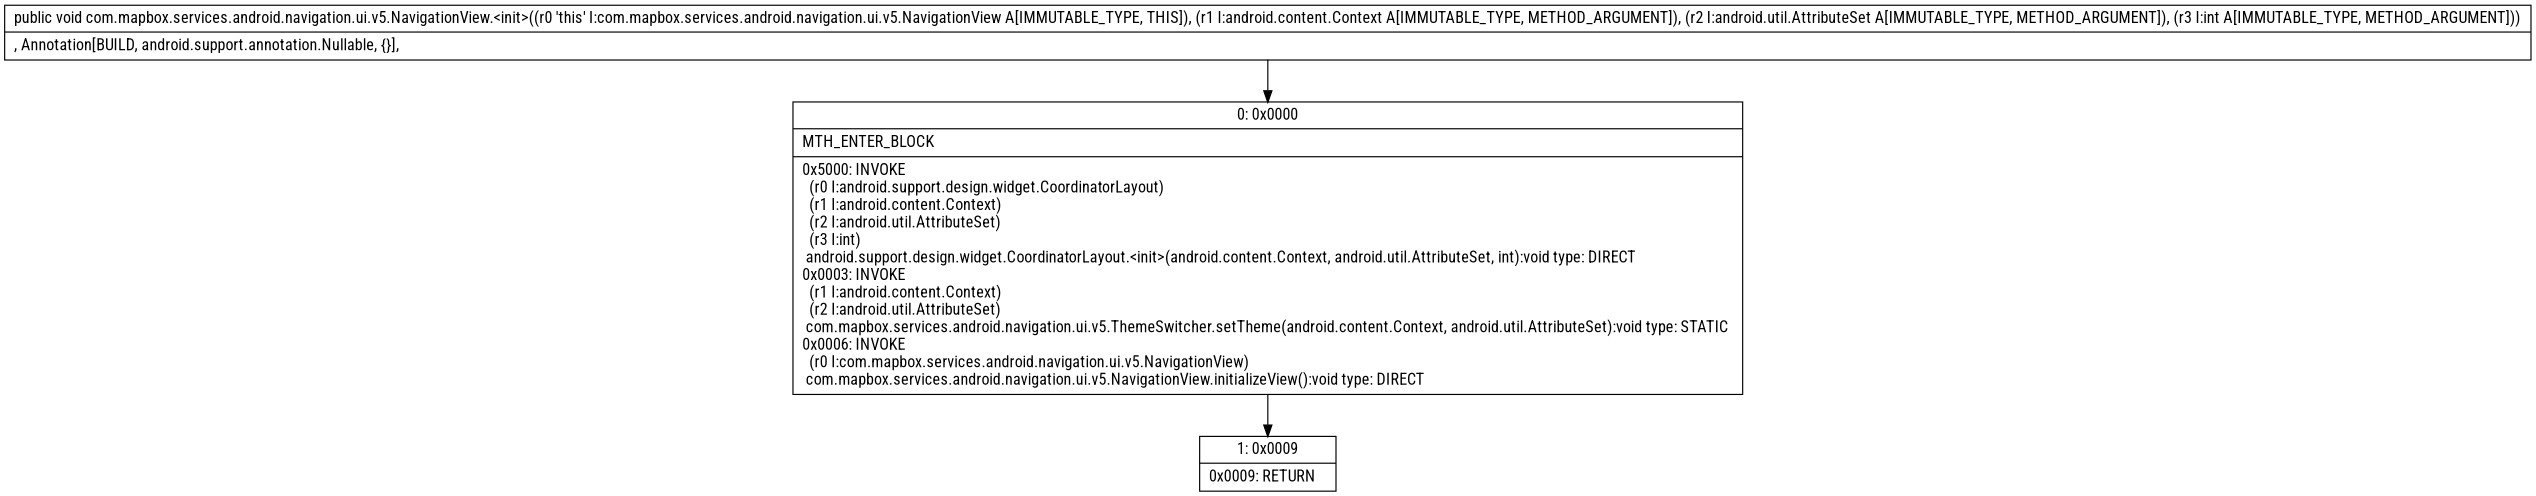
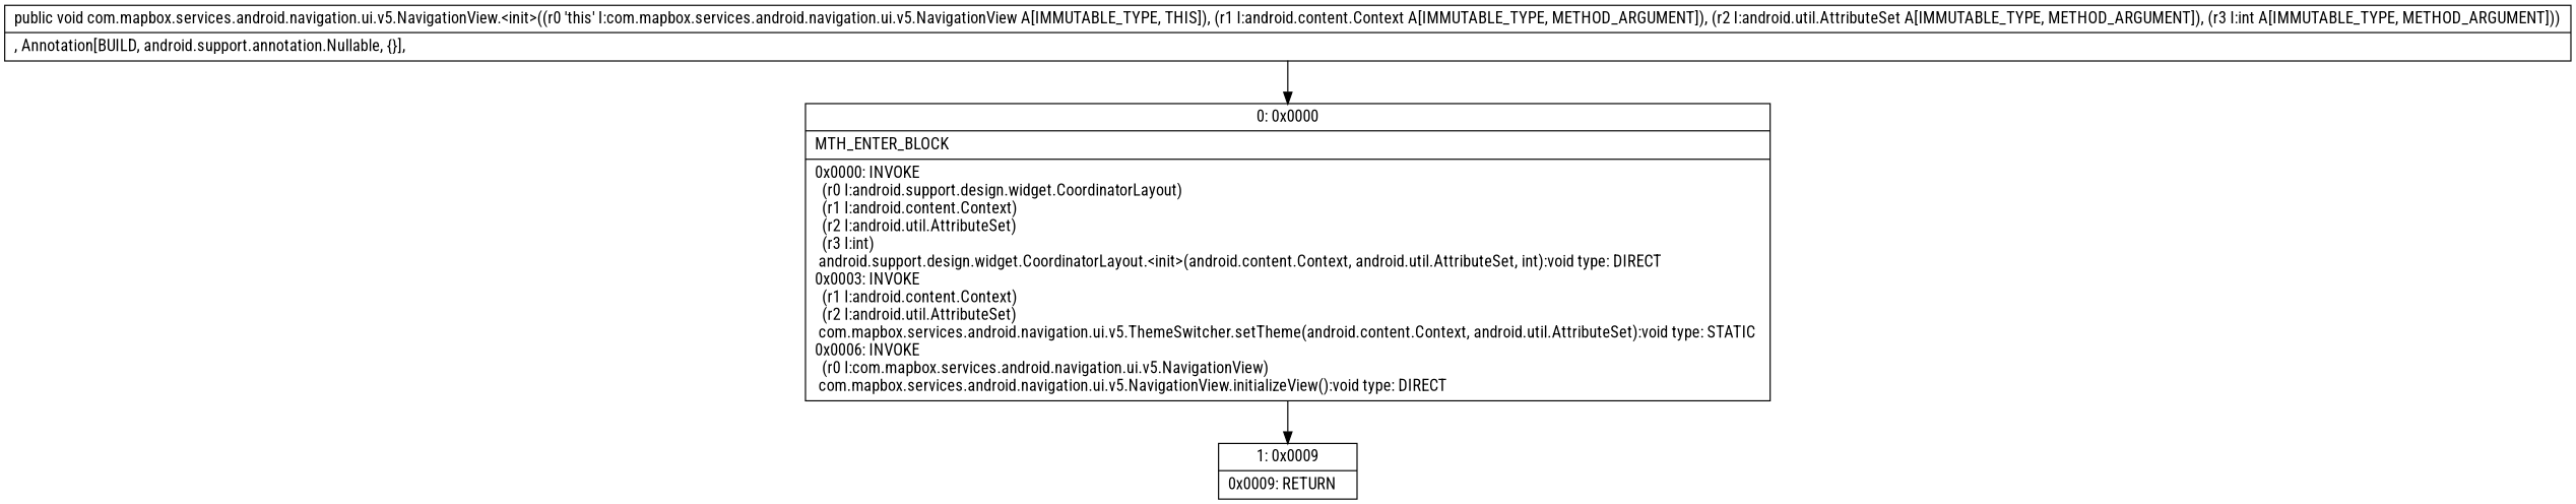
  digraph {
    fontname="Roboto Condensed"
    node [shape=record fontname="Roboto Condensed"]
    edge [fontname="Roboto Condensed"]
-   n1 [label="{0\:\ 0x0000|MTH_ENTER_BLOCK\l|0x5000: INVOKE  \l  (r0 I:android.support.design.widget.CoordinatorLayout)\l  (r1 I:android.content.Context)\l  (r2 I:android.util.AttributeSet)\l  (r3 I:int)\l android.support.design.widget.CoordinatorLayout.\<init\>(android.content.Context, android.util.AttributeSet, int):void type: DIRECT \l0x0003: INVOKE  \l  (r1 I:android.content.Context)\l  (r2 I:android.util.AttributeSet)\l com.mapbox.services.android.navigation.ui.v5.ThemeSwitcher.setTheme(android.content.Context, android.util.AttributeSet):void type: STATIC \l0x0006: INVOKE  \l  (r0 I:com.mapbox.services.android.navigation.ui.v5.NavigationView)\l com.mapbox.services.android.navigation.ui.v5.NavigationView.initializeView():void type: DIRECT \l}"]
+   n1 [label="{0\:\ 0x0000|MTH_ENTER_BLOCK\l|0x0000: INVOKE  \l  (r0 I:android.support.design.widget.CoordinatorLayout)\l  (r1 I:android.content.Context)\l  (r2 I:android.util.AttributeSet)\l  (r3 I:int)\l android.support.design.widget.CoordinatorLayout.\<init\>(android.content.Context, android.util.AttributeSet, int):void type: DIRECT \l0x0003: INVOKE  \l  (r1 I:android.content.Context)\l  (r2 I:android.util.AttributeSet)\l com.mapbox.services.android.navigation.ui.v5.ThemeSwitcher.setTheme(android.content.Context, android.util.AttributeSet):void type: STATIC \l0x0006: INVOKE  \l  (r0 I:com.mapbox.services.android.navigation.ui.v5.NavigationView)\l com.mapbox.services.android.navigation.ui.v5.NavigationView.initializeView():void type: DIRECT \l}"]
    n2 [label="{1\:\ 0x0009|0x0009: RETURN   \l}"]
    n3 [label="{public void com.mapbox.services.android.navigation.ui.v5.NavigationView.\<init\>((r0 'this' I:com.mapbox.services.android.navigation.ui.v5.NavigationView A[IMMUTABLE_TYPE, THIS]), (r1 I:android.content.Context A[IMMUTABLE_TYPE, METHOD_ARGUMENT]), (r2 I:android.util.AttributeSet A[IMMUTABLE_TYPE, METHOD_ARGUMENT]), (r3 I:int A[IMMUTABLE_TYPE, METHOD_ARGUMENT]))  | , Annotation[BUILD, android.support.annotation.Nullable, \{\}], \l}"]
    n1 -> n2
    n3 -> n1
  }
